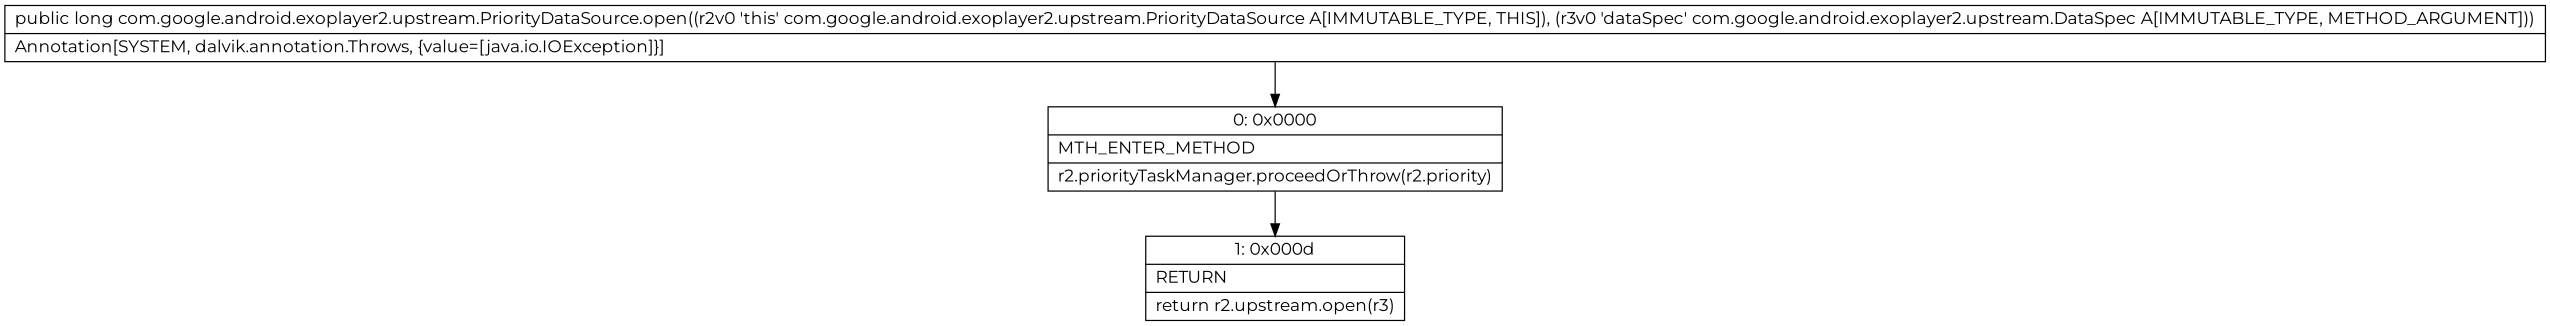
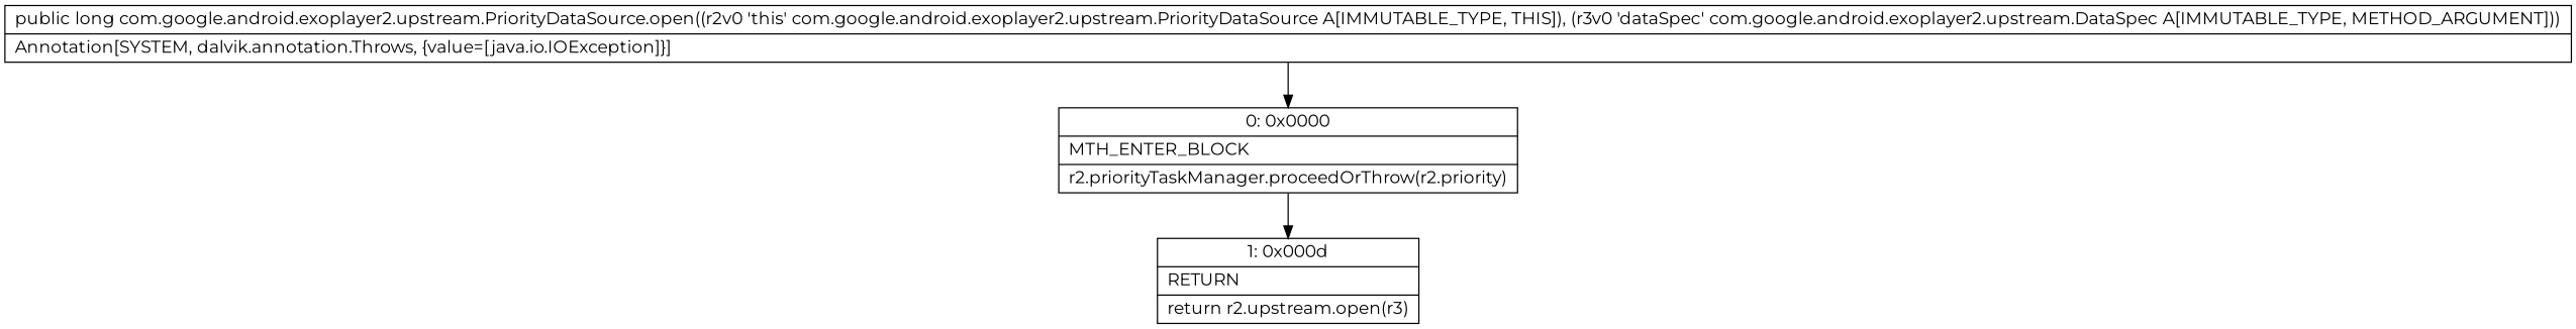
  digraph {
    fontname=Montserrat
    node [shape=record fontname=Montserrat]
    edge [fontname=Montserrat]
-   n1 [label="{0\:\ 0x0000|MTH_ENTER_METHOD\l|r2.priorityTaskManager.proceedOrThrow(r2.priority)\l}"]
+   n1 [label="{0\:\ 0x0000|MTH_ENTER_BLOCK\l|r2.priorityTaskManager.proceedOrThrow(r2.priority)\l}"]
    n2 [label="{1\:\ 0x000d|RETURN\l|return r2.upstream.open(r3)\l}"]
    n3 [label="{public long com.google.android.exoplayer2.upstream.PriorityDataSource.open((r2v0 'this' com.google.android.exoplayer2.upstream.PriorityDataSource A[IMMUTABLE_TYPE, THIS]), (r3v0 'dataSpec' com.google.android.exoplayer2.upstream.DataSpec A[IMMUTABLE_TYPE, METHOD_ARGUMENT]))  | Annotation[SYSTEM, dalvik.annotation.Throws, \{value=[java.io.IOException]\}]\l}"]
    n1 -> n2
    n3 -> n1
  }
